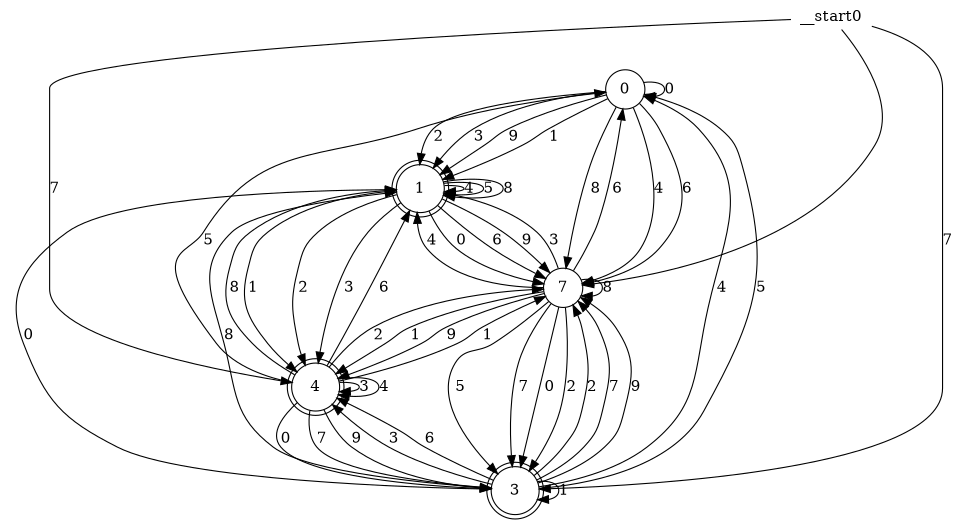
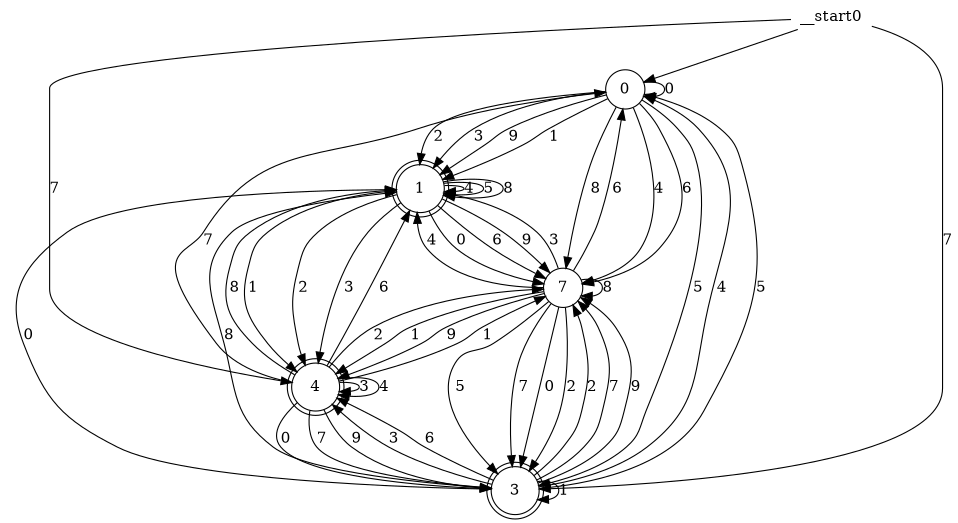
  digraph {
    node [shape=doublecircle]
    n1 [label=0 shape=circle]
    n2 [label=1]
    n3 [label=7 shape=circle]
    n4 [label=3]
    n5 [label=4]
    __start0 [height=0 shape=none width=0]
    n1 -> n1 [label=0]
    n1 -> n2 [label=1]
    n1 -> n2 [label=2]
    n1 -> n2 [label=3]
    n1 -> n2 [label=9]
    n1 -> n3 [label=4]
    n1 -> n3 [label=6]
    n1 -> n3 [label=8]
+   n1 -> n4 [label=5]
    n2 -> n2 [label=4]
    n2 -> n2 [label=5]
    n2 -> n2 [label=8]
    n2 -> n3 [label=0]
    n2 -> n3 [label=6]
    n2 -> n3 [label=9]
    n2 -> n5 [label=1]
    n2 -> n5 [label=2]
    n2 -> n5 [label=3]
    n3 -> n1 [label=6]
    n3 -> n2 [label=3]
    n3 -> n2 [label=4]
    n3 -> n3 [label=8]
    n3 -> n4 [label=0]
    n3 -> n4 [label=2]
    n3 -> n4 [label=5]
    n3 -> n4 [label=7]
    n3 -> n5 [label=1]
    n3 -> n5 [label=9]
    n4 -> n1 [label=4]
    n4 -> n1 [label=5]
    n4 -> n2 [label=0]
    n4 -> n2 [label=8]
    n4 -> n3 [label=2]
    n4 -> n3 [label=7]
    n4 -> n3 [label=9]
    n4 -> n4 [label=1]
    n4 -> n5 [label=3]
    n4 -> n5 [label=6]
-   n5 -> n1 [label=5]
+   n5 -> n1 [label=7]
    n5 -> n2 [label=6]
    n5 -> n2 [label=8]
    n5 -> n3 [label=1]
    n5 -> n3 [label=2]
    n5 -> n4 [label=0]
    n5 -> n4 [label=7]
    n5 -> n4 [label=9]
    n5 -> n5 [label=3]
    n5 -> n5 [label=4]
-   __start0 -> n3
+   __start0 -> n1
    __start0 -> n4 [label=7]
    __start0 -> n5 [label=7]
  }
